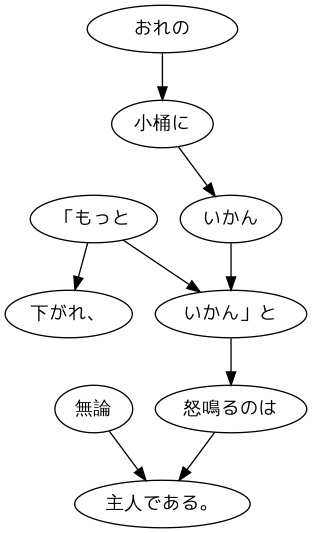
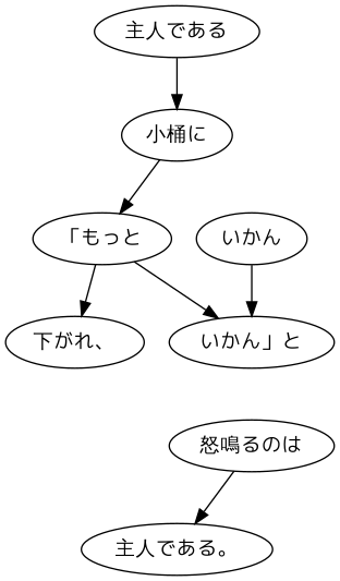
  digraph {
    fontname="DejaVu Sans Mono"
    node [fontname="DejaVu Sans Mono"]
    edge [fontname="DejaVu Sans Mono"]
    n1 [label="「もっと"]
    n2 [label="下がれ、"]
    n3 [label="いかん」と"]
    n4 [label="怒鳴るのは"]
-   n5 [label="おれの"]
+   n5 [label="主人である"]
    n6 [label="小桶に"]
    n7 [label="いかん"]
    n8 [label="主人である。"]
-   n9 [label="無論"]
    n1 -> n2
    n1 -> n3
-   n3 -> n4
    n4 -> n8
    n5 -> n6
-   n6 -> n7
+   n6 -> n1
    n7 -> n3
-   n9 -> n8
  }
